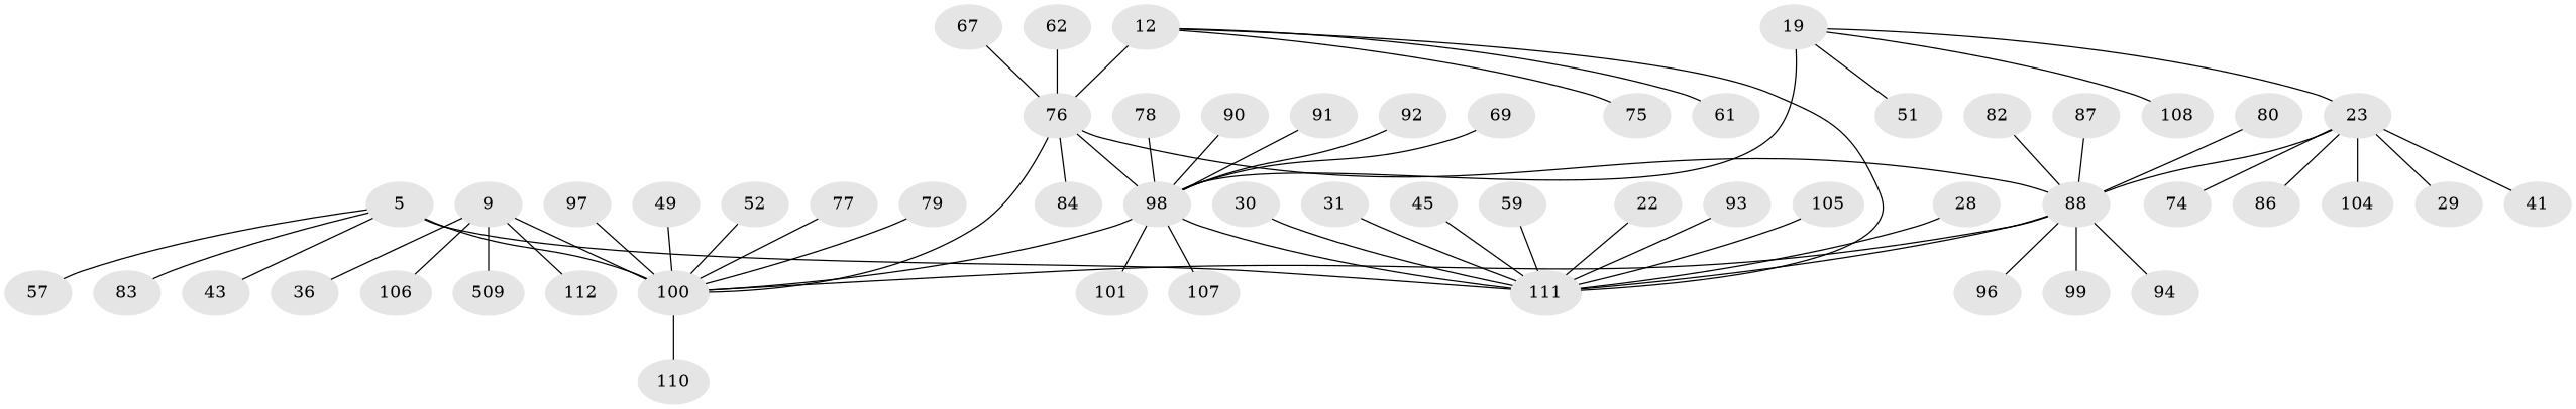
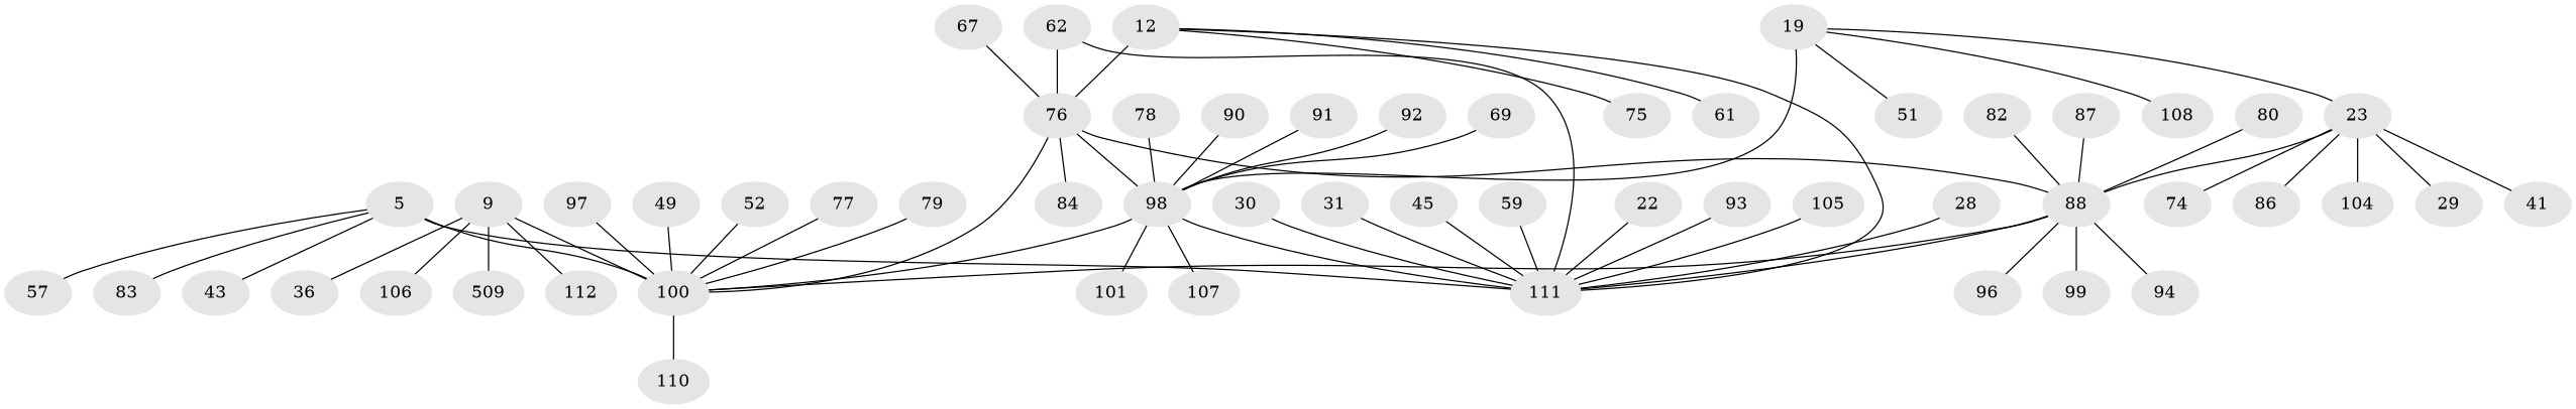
  graph {
    node [color=gray90 style=filled]
    5 [super="+2"]
    43
    57
    83
    100 [super="+10+38"]
    111 [super="+66+103+3+4"]
    110 [super="+85"]
    9 [super="+8"]
    36
    106
    n11 [label=509 super="+56+102"]
    112 [super="+26"]
    12 [super="+11"]
    61
    75
    76 [super="+70+15"]
    98 [super="+20+35+68"]
    88 [super="+34+71"]
    84
    19 [super="+18"]
    23 [super="+21"]
    51
    108 [super="+89+95"]
    29
    41
    74
    86 [super="+55"]
    104
    101
    107
    94
    96
    99 [super="+60"]
    28
    30
    31
    45
    49
    52
    59
    62
    67
    69
    n44 [label=22 super="+65"]
    77 [super="+48"]
    78 [super="+42"]
    79
    80
    82
    87
    90 [super="+58"]
    91
    92 [super="+73"]
    93
    97
    105 [super="+54"]
    5 -- 43
    5 -- 57
    5 -- 83
    5 -- 100 [weight=2]
    5 -- 111 [weight=6]
    100 -- 110
    9 -- 100 [weight=6]
    9 -- 36
    9 -- 106
    9 -- n11
    9 -- 112
    12 -- 111 [weight=2]
    12 -- 61
    12 -- 75
    12 -- 76 [weight=6]
    76 -- 100
    76 -- 98 [weight=2]
    76 -- 88 [weight=2]
    76 -- 84
    98 -- 100
    98 -- 111
    98 -- 101
    98 -- 107
    88 -- 100
    88 -- 111 [weight=4]
    88 -- 94
    88 -- 96
    88 -- 99
    19 -- 98 [weight=6]
    19 -- 23
    19 -- 51
    19 -- 108
    23 -- 88 [weight=6]
    23 -- 29
    23 -- 41
    23 -- 74
    23 -- 86
    23 -- 104
    28 -- 111
    30 -- 111
    31 -- 111
    45 -- 111
    49 -- 100
    52 -- 100
    59 -- 111
+   62 -- 111
    62 -- 76
    67 -- 76
    69 -- 98
    n44 -- 111
    77 -- 100
    78 -- 98
    79 -- 100
    80 -- 88
    82 -- 88
    87 -- 88
    90 -- 98
    91 -- 98
    92 -- 98
    93 -- 111
    97 -- 100
    105 -- 111
  }
